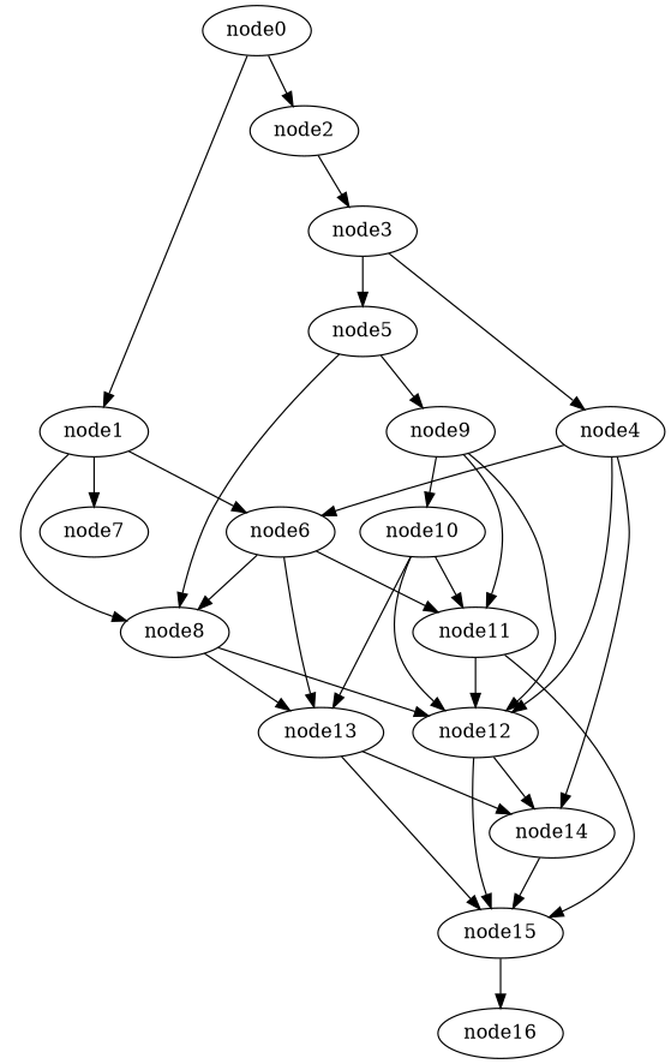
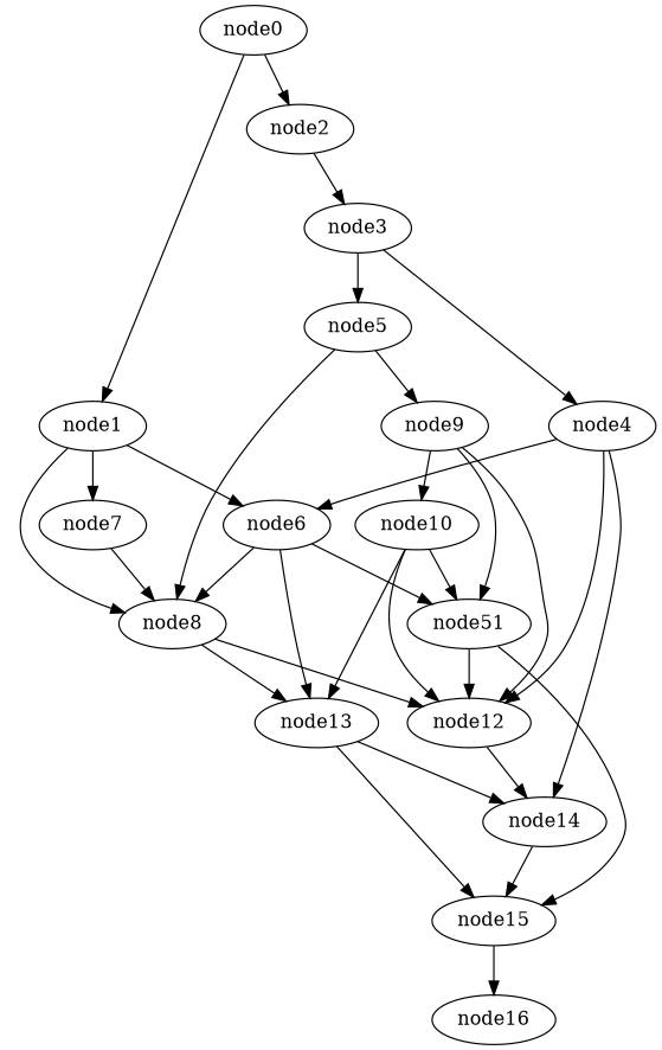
  digraph {
    node15
    node16
    node14
    node13
    node12
-   node11
+   node11 [label=node51]
    node10
    node9
    node8
    node7
    node6
    node5
    node4
    node3
    node2
    node1
    node0
    node15 -> node16
    node14 -> node15
    node13 -> node15
    node13 -> node14
-   node12 -> node15
    node12 -> node14
    node11 -> node15
    node11 -> node12
    node10 -> node13
    node10 -> node12
    node10 -> node11
    node9 -> node12
    node9 -> node11
    node9 -> node10
    node8 -> node13
    node8 -> node12
+   node7 -> node8
    node6 -> node13
    node6 -> node11
    node6 -> node8
    node5 -> node9
    node5 -> node8
    node4 -> node14
    node4 -> node12
    node4 -> node6
    node3 -> node5
    node3 -> node4
    node2 -> node3
    node1 -> node8
    node1 -> node7
    node1 -> node6
    node0 -> node2
    node0 -> node1
  }
